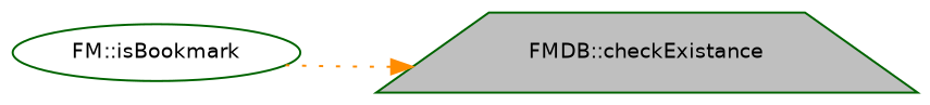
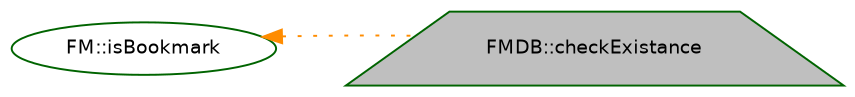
  digraph {
    rankdir=RL
    node [color=darkgreen fontname=Helvetica fontsize=10 style=filled]
    n1 [fillcolor=grey75 fontcolor=black height=0.2 label="FMDB::checkExistance" shape=trapezium width=0.4]
    n2 [fillcolor=white height=0.2 label="FM::isBookmark" shape=ellipse width=0.4]
-   n1 -> n2 [color=darkorange dir=back fontname=Helvetica fontsize=10 labelfontname=Helvetica labelfontsize=10 style=dotted]
+   n2 -> n1 [color=darkorange dir=back fontname=Helvetica fontsize=10 labelfontname=Helvetica labelfontsize=10 style=dotted]
  }
